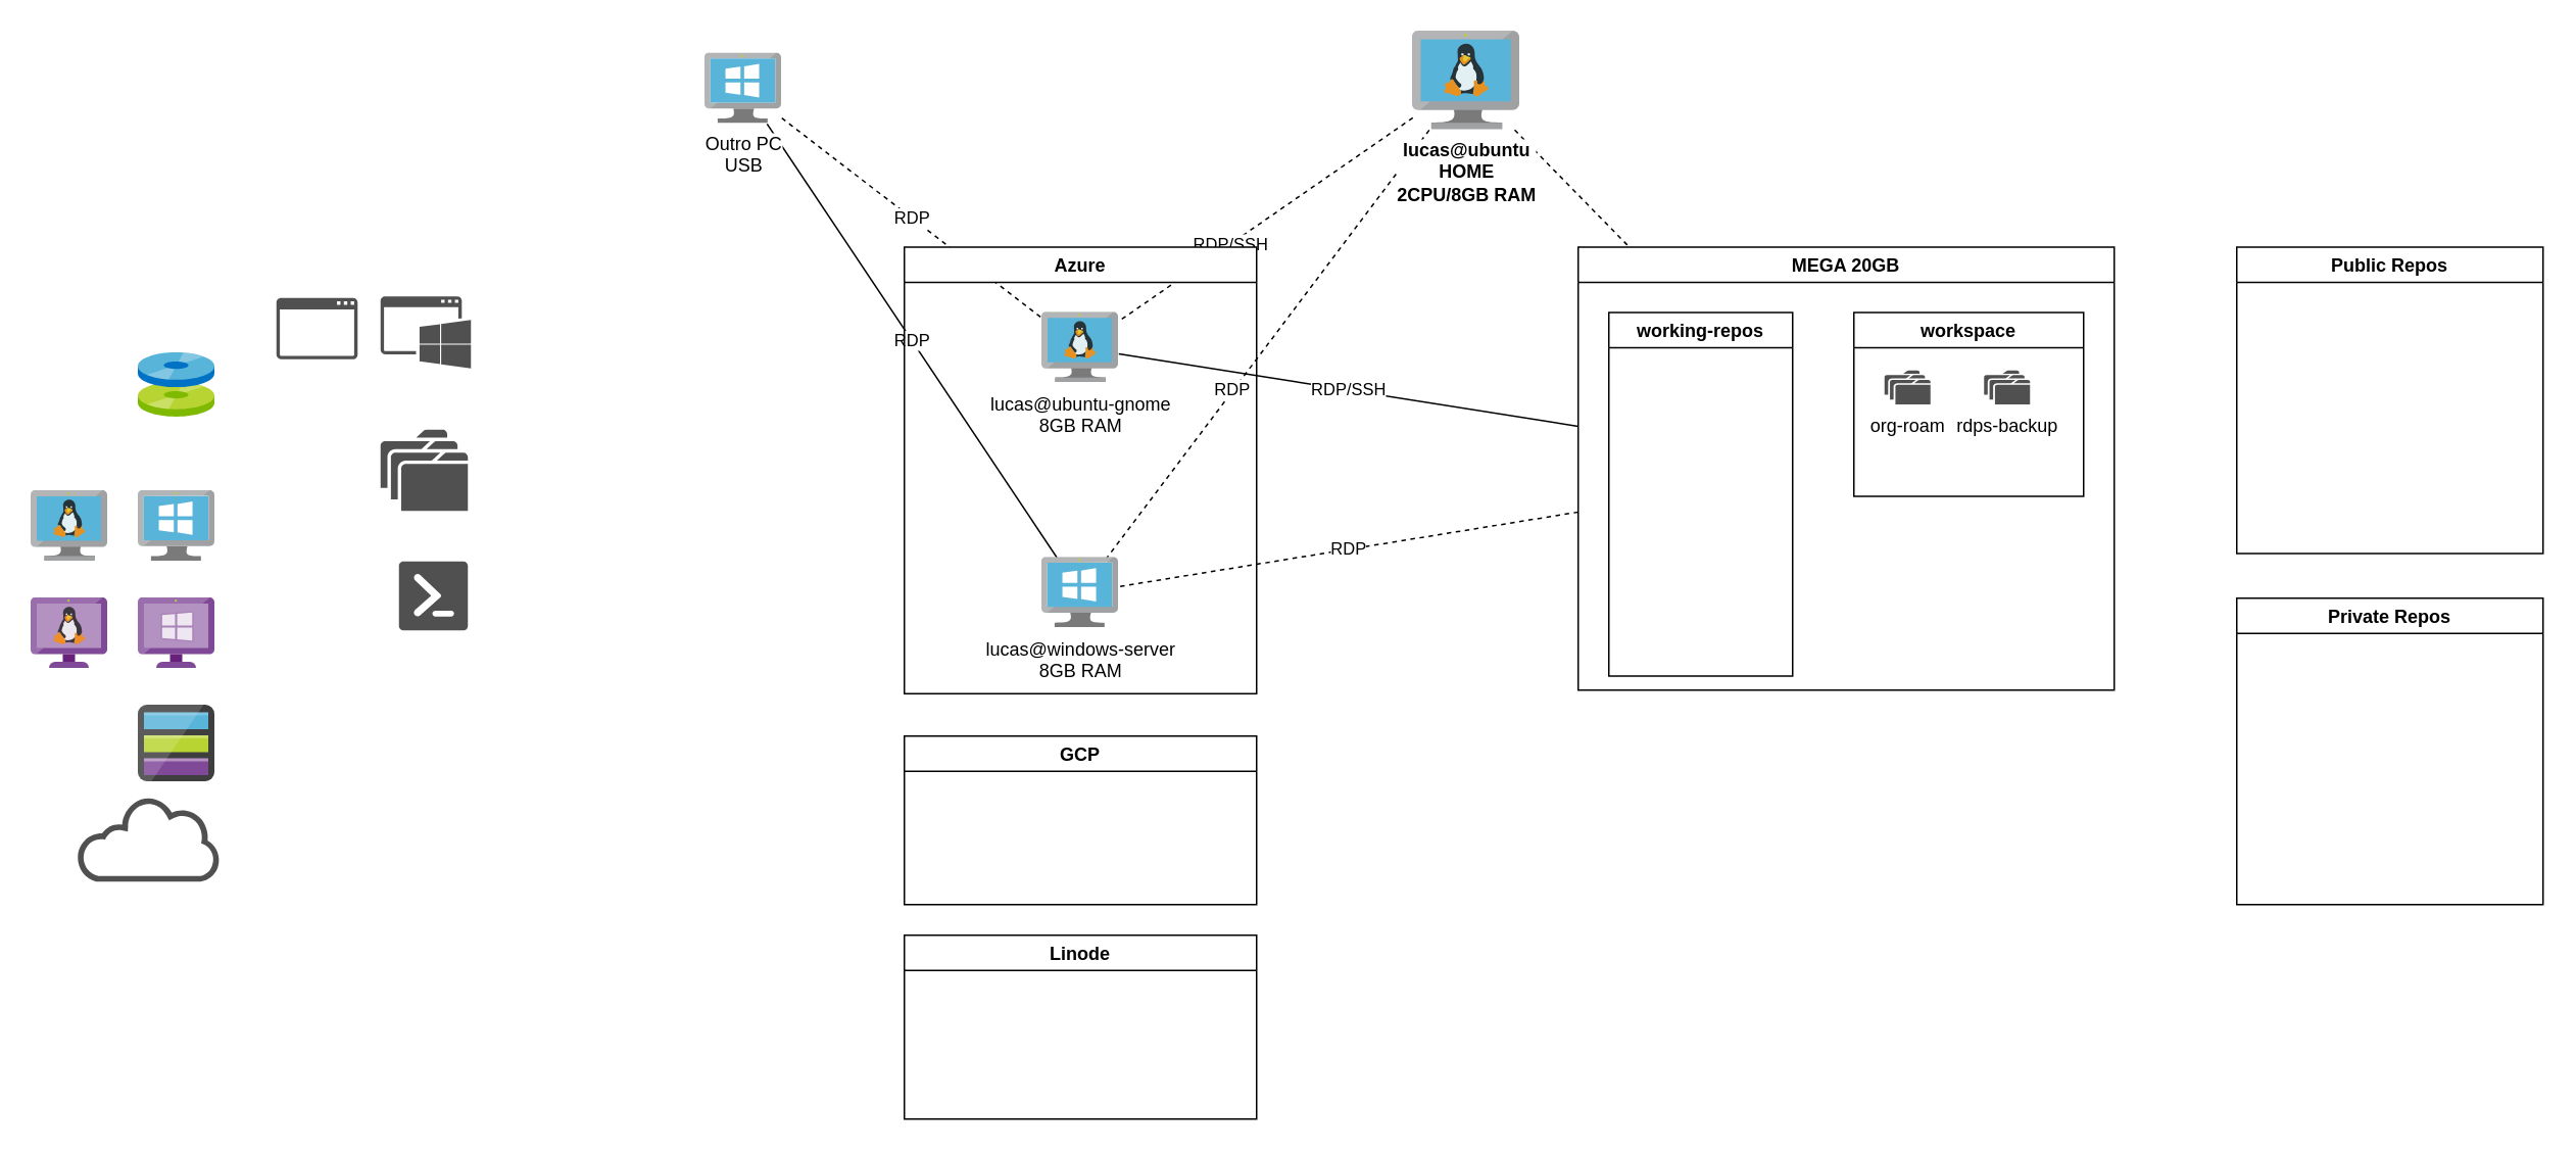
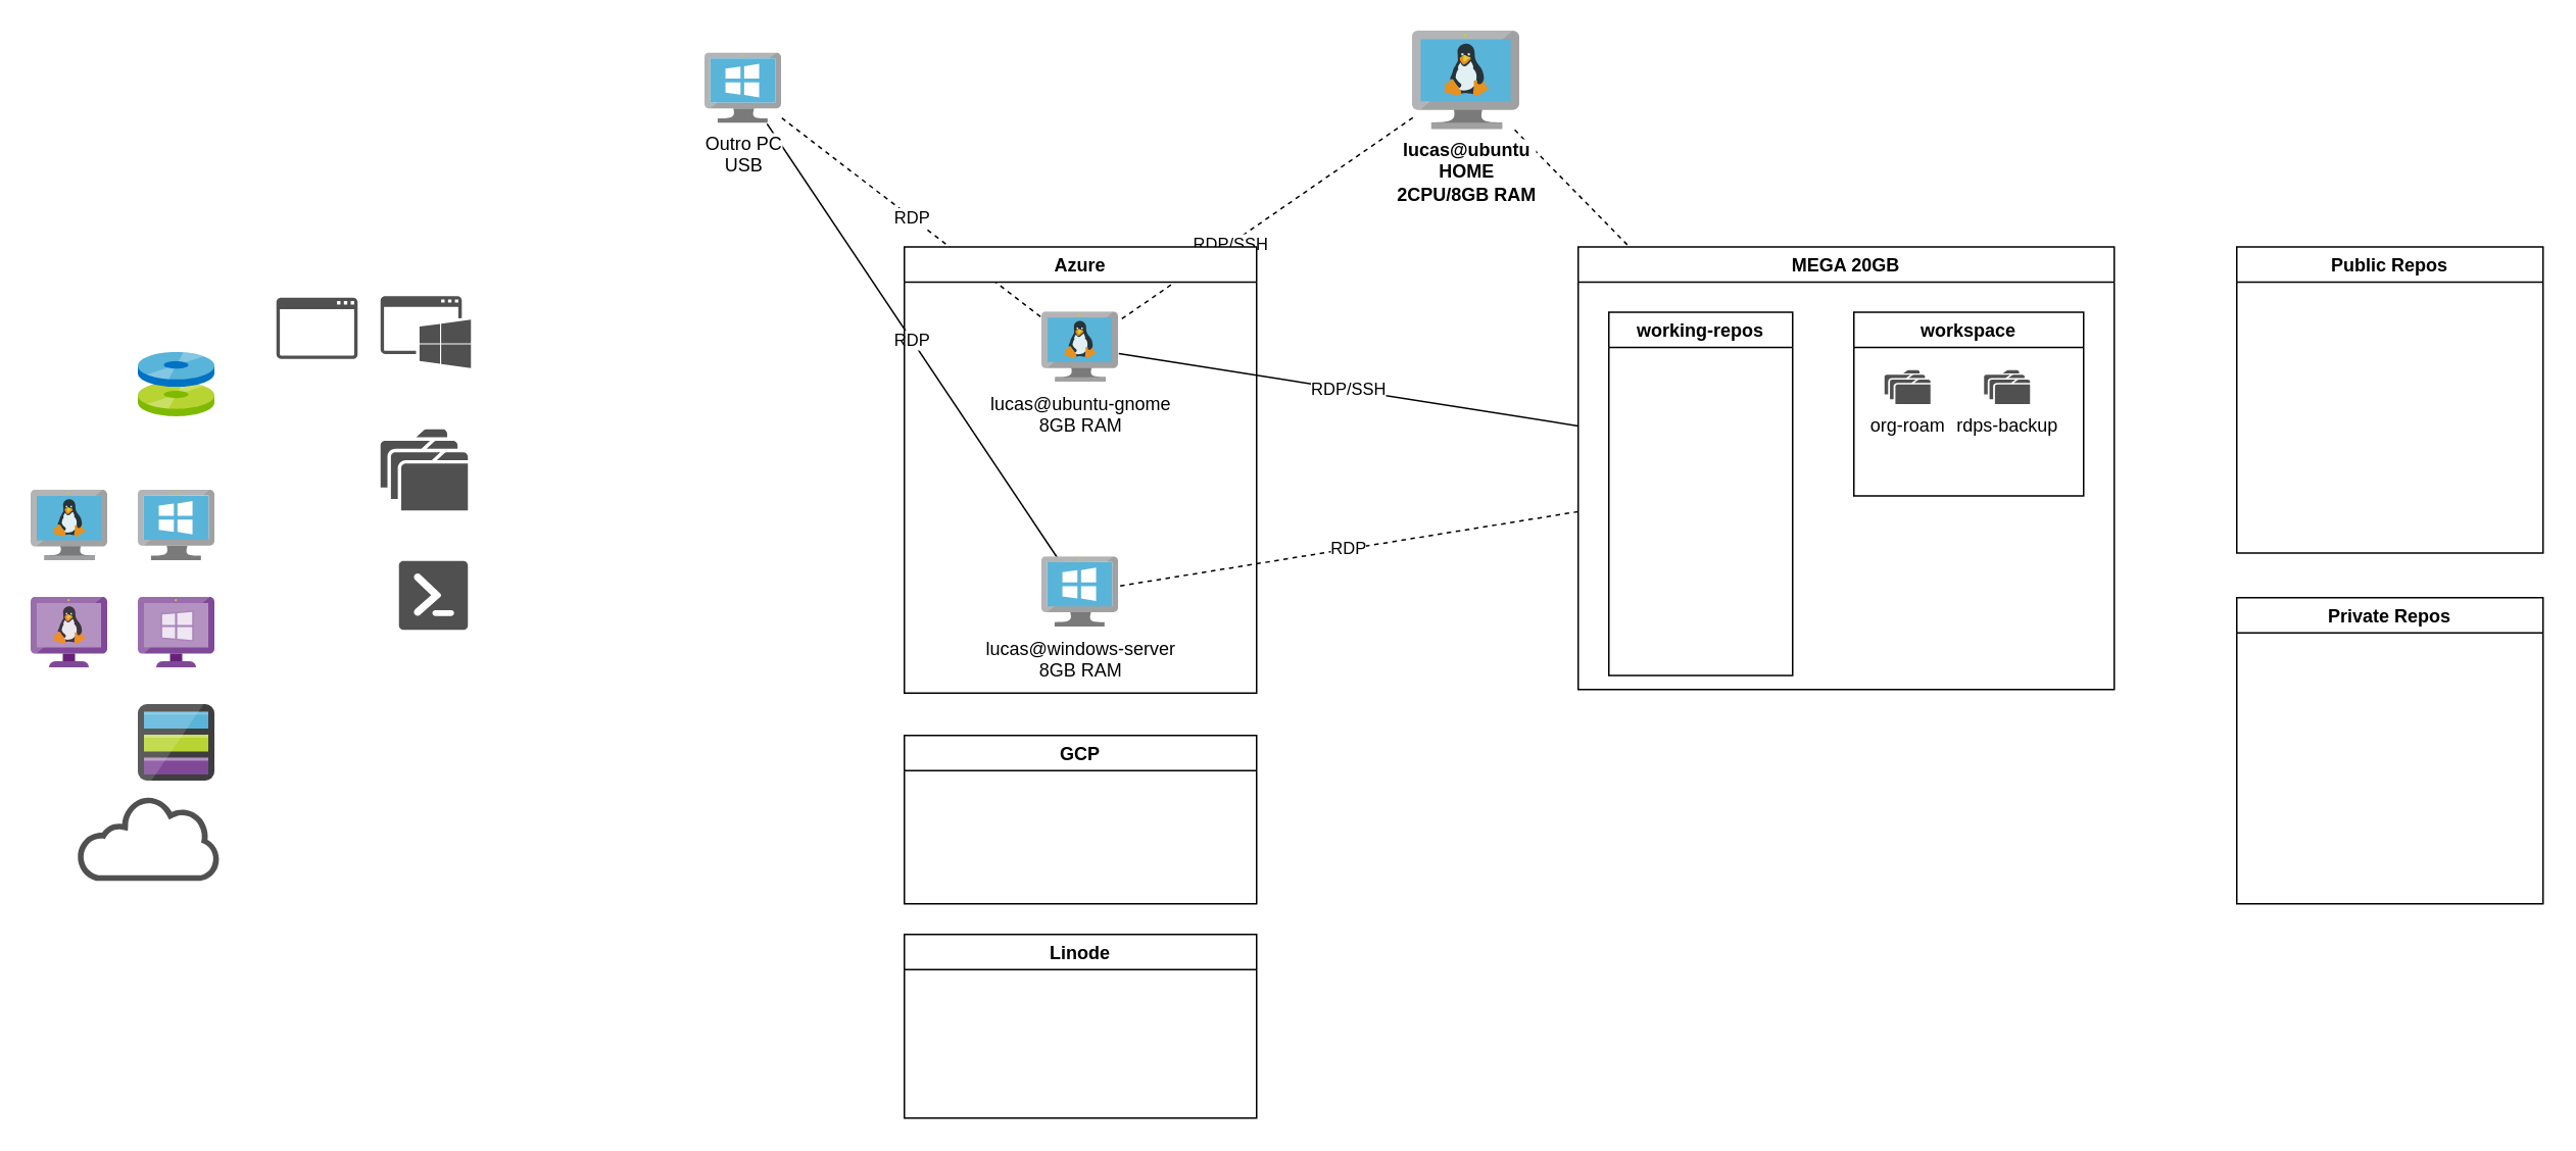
  <mxCell id="0" />
  <mxCell id="1" parent="0" />
  <mxCell id="2" value="" style="aspect=fixed;html=1;points=[];align=center;image;fontSize=12;image=img/lib/mscae/Discs.svg;" parent="1" vertex="1"><mxGeometry x="90" y="230" width="50" height="42" as="geometry" /></mxCell>
  <mxCell id="3" value="" style="aspect=fixed;html=1;points=[];align=center;image;fontSize=12;image=img/lib/mscae/VM_Linux.svg;" parent="1" vertex="1"><mxGeometry x="20" y="320" width="50" height="46" as="geometry" /></mxCell>
  <mxCell id="4" value="" style="aspect=fixed;html=1;points=[];align=center;image;fontSize=12;image=img/lib/mscae/VirtualMachineWindows.svg;" parent="1" vertex="1"><mxGeometry x="90" y="320" width="50" height="46" as="geometry" /></mxCell>
  <mxCell id="5" value="" style="aspect=fixed;html=1;points=[];align=center;image;fontSize=12;image=img/lib/mscae/VM_Windows_Non_Azure.svg;" parent="1" vertex="1"><mxGeometry x="90" y="390" width="50" height="46" as="geometry" /></mxCell>
  <mxCell id="6" value="" style="aspect=fixed;html=1;points=[];align=center;image;fontSize=12;image=img/lib/mscae/VM_Linux_Non_Azure.svg;" parent="1" vertex="1"><mxGeometry x="20" y="390" width="50" height="46" as="geometry" /></mxCell>
  <mxCell id="7" value="" style="aspect=fixed;html=1;points=[];align=center;image;fontSize=12;image=img/lib/mscae/General_Storage.svg;" parent="1" vertex="1"><mxGeometry x="90" y="460" width="50" height="50" as="geometry" /></mxCell>
  <mxCell id="8" value="" style="pointerEvents=1;shadow=0;dashed=0;html=1;strokeColor=none;fillColor=#505050;labelPosition=center;verticalLabelPosition=bottom;outlineConnect=0;verticalAlign=top;align=center;shape=mxgraph.office.clouds.cloud;" parent="1" vertex="1"><mxGeometry x="50" y="520" width="94" height="55" as="geometry" /></mxCell>
  <mxCell id="9" value="" style="pointerEvents=1;shadow=0;dashed=0;html=1;strokeColor=none;fillColor=#505050;labelPosition=center;verticalLabelPosition=bottom;verticalAlign=top;outlineConnect=0;align=center;shape=mxgraph.office.concepts.folders;" parent="1" vertex="1"><mxGeometry x="248" y="280" width="57" height="53" as="geometry" /></mxCell>
  <mxCell id="10" value="" style="pointerEvents=1;shadow=0;dashed=0;html=1;strokeColor=none;fillColor=#505050;labelPosition=center;verticalLabelPosition=bottom;verticalAlign=top;outlineConnect=0;align=center;shape=mxgraph.office.concepts.powershell;" parent="1" vertex="1"><mxGeometry x="260" y="366" width="45" height="45" as="geometry" /></mxCell>
  <mxCell id="11" style="rounded=0;orthogonalLoop=1;jettySize=auto;html=1;dashed=1;endArrow=none;endFill=0;" parent="1" source="16" target="27" edge="1"><mxGeometry relative="1" as="geometry" /></mxCell>
- <mxCell id="12" style="edgeStyle=none;rounded=0;orthogonalLoop=1;jettySize=auto;html=1;dashed=1;endArrow=none;endFill=0;" parent="1" source="16" target="25" edge="1"><mxGeometry relative="1" as="geometry" /></mxCell>
- <mxCell id="13" value="RDP" style="edgeLabel;html=1;align=center;verticalAlign=middle;resizable=0;points=[];" parent="12" vertex="1" connectable="0"><mxGeometry x="0.217" y="-1" relative="1" as="geometry"><mxPoint as="offset" /></mxGeometry></mxCell>
  <mxCell id="14" style="edgeStyle=none;rounded=0;orthogonalLoop=1;jettySize=auto;html=1;dashed=1;endArrow=none;endFill=0;" parent="1" source="16" target="26" edge="1"><mxGeometry relative="1" as="geometry" /></mxCell>
  <mxCell id="15" value="RDP/SSH" style="edgeLabel;html=1;align=center;verticalAlign=middle;resizable=0;points=[];" parent="14" vertex="1" connectable="0"><mxGeometry x="0.25" y="-1" relative="1" as="geometry"><mxPoint x="1" as="offset" /></mxGeometry></mxCell>
  <mxCell id="16" value="lucas@ubuntu&lt;br&gt;HOME&lt;br&gt;2CPU/8GB RAM" style="aspect=fixed;html=1;points=[];align=center;image;fontSize=12;image=img/lib/mscae/VM_Linux.svg;fontStyle=1" parent="1" vertex="1"><mxGeometry x="922" y="20" width="70" height="64.4" as="geometry" /></mxCell>
  <mxCell id="17" value="RDP" style="edgeStyle=none;rounded=0;orthogonalLoop=1;jettySize=auto;html=1;dashed=1;endArrow=none;endFill=0;" parent="1" source="27" target="25" edge="1"><mxGeometry relative="1" as="geometry"><mxPoint x="960" y="330" as="sourcePoint" /></mxGeometry></mxCell>
  <mxCell id="18" value="RDP/SSH" style="edgeStyle=none;rounded=0;orthogonalLoop=1;jettySize=auto;html=1;dashed=0;endArrow=none;endFill=0;" parent="1" source="27" target="26" edge="1"><mxGeometry relative="1" as="geometry" /></mxCell>
  <mxCell id="19" value="" style="pointerEvents=1;shadow=0;dashed=0;html=1;strokeColor=none;fillColor=#505050;labelPosition=center;verticalLabelPosition=bottom;verticalAlign=top;outlineConnect=0;align=center;shape=mxgraph.office.concepts.application_windows;" parent="1" vertex="1"><mxGeometry x="248" y="193" width="59" height="47" as="geometry" /></mxCell>
  <mxCell id="20" value="" style="pointerEvents=1;shadow=0;dashed=0;html=1;strokeColor=none;fillColor=#505050;labelPosition=center;verticalLabelPosition=bottom;verticalAlign=top;outlineConnect=0;align=center;shape=mxgraph.office.concepts.application_generic;" parent="1" vertex="1"><mxGeometry x="180" y="194" width="53" height="40" as="geometry" /></mxCell>
  <mxCell id="21" value="RDP" style="edgeStyle=none;rounded=0;jumpStyle=none;orthogonalLoop=1;jettySize=auto;html=1;endArrow=none;endFill=0;dashed=1;" parent="1" source="23" target="26" edge="1"><mxGeometry relative="1" as="geometry" /></mxCell>
  <mxCell id="22" value="RDP" style="edgeStyle=none;rounded=0;jumpStyle=none;orthogonalLoop=1;jettySize=auto;html=1;dashed=0;endArrow=none;endFill=0;" parent="1" source="23" target="25" edge="1"><mxGeometry relative="1" as="geometry" /></mxCell>
  <mxCell id="23" value="Outro PC&lt;br&gt;USB" style="aspect=fixed;html=1;points=[];align=center;image;fontSize=12;image=img/lib/mscae/VirtualMachineWindows.svg;" parent="1" vertex="1"><mxGeometry x="460" y="34.4" width="50" height="46" as="geometry" /></mxCell>
  <mxCell id="24" value="Azure" style="swimlane;" parent="1" vertex="1"><mxGeometry x="590" y="160.75" width="230" height="291.5" as="geometry"><mxRectangle x="570" y="350" width="130" height="23" as="alternateBounds" /></mxGeometry></mxCell>
  <mxCell id="25" value="lucas@windows-server&lt;br&gt;8GB RAM&lt;br&gt;" style="aspect=fixed;html=1;points=[];align=center;image;fontSize=12;image=img/lib/mscae/VirtualMachineWindows.svg;" parent="24" vertex="1"><mxGeometry x="90" y="202.75" width="50" height="46" as="geometry" /></mxCell>
  <mxCell id="26" value="lucas@ubuntu-gnome&lt;br&gt;8GB RAM" style="aspect=fixed;html=1;points=[];align=center;image;fontSize=12;image=img/lib/mscae/VM_Linux.svg;" parent="24" vertex="1"><mxGeometry x="90" y="42.75" width="50" height="46" as="geometry" /></mxCell>
  <mxCell id="27" value="MEGA 20GB" style="swimlane;rounded=0;sketch=0;" parent="1" vertex="1"><mxGeometry x="1030" y="160.75" width="350" height="289.25" as="geometry"><mxRectangle x="1000" y="360.75" width="100" height="23" as="alternateBounds" /></mxGeometry></mxCell>
  <mxCell id="28" value="working-repos" style="swimlane;rounded=0;sketch=0;" parent="27" vertex="1"><mxGeometry x="20" y="42.75" width="120" height="237.25" as="geometry" /></mxCell>
  <mxCell id="29" value="workspace" style="swimlane;rounded=0;sketch=0;" parent="27" vertex="1"><mxGeometry x="180" y="42.75" width="150" height="120" as="geometry" /></mxCell>
  <mxCell id="30" value="org-roam" style="pointerEvents=1;shadow=0;dashed=0;html=1;strokeColor=none;fillColor=#505050;labelPosition=center;verticalLabelPosition=bottom;verticalAlign=top;outlineConnect=0;align=center;shape=mxgraph.office.concepts.folders;" parent="29" vertex="1"><mxGeometry x="20" y="37.75" width="30" height="22.25" as="geometry" /></mxCell>
  <mxCell id="31" value="rdps-backup" style="pointerEvents=1;shadow=0;dashed=0;html=1;strokeColor=none;fillColor=#505050;labelPosition=center;verticalLabelPosition=bottom;verticalAlign=top;outlineConnect=0;align=center;shape=mxgraph.office.concepts.folders;" parent="29" vertex="1"><mxGeometry x="85" y="37.75" width="30" height="22.25" as="geometry" /></mxCell>
  <mxCell id="32" value="Public Repos" style="swimlane;rounded=0;sketch=0;" parent="1" vertex="1"><mxGeometry x="1460" y="160.75" width="200" height="200" as="geometry" /></mxCell>
  <mxCell id="33" value="Private Repos" style="swimlane;rounded=0;sketch=0;" parent="1" vertex="1"><mxGeometry x="1460" y="390" width="200" height="200" as="geometry" /></mxCell>
  <mxCell id="34" value="GCP" style="swimlane;rounded=0;sketch=0;" parent="1" vertex="1"><mxGeometry x="590" y="480" width="230" height="110" as="geometry" /></mxCell>
  <mxCell id="35" value="Linode" style="swimlane;rounded=0;sketch=0;" parent="1" vertex="1"><mxGeometry x="590" y="610" width="230" height="120" as="geometry" /></mxCell>
